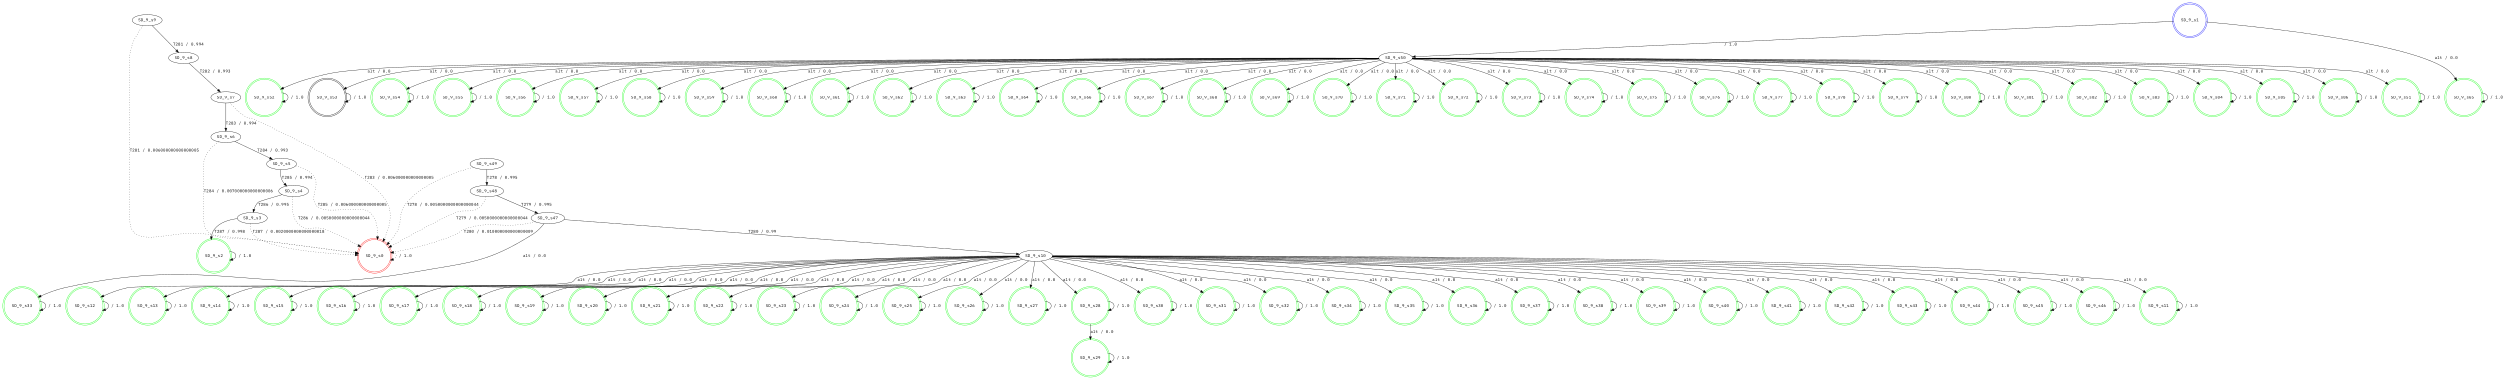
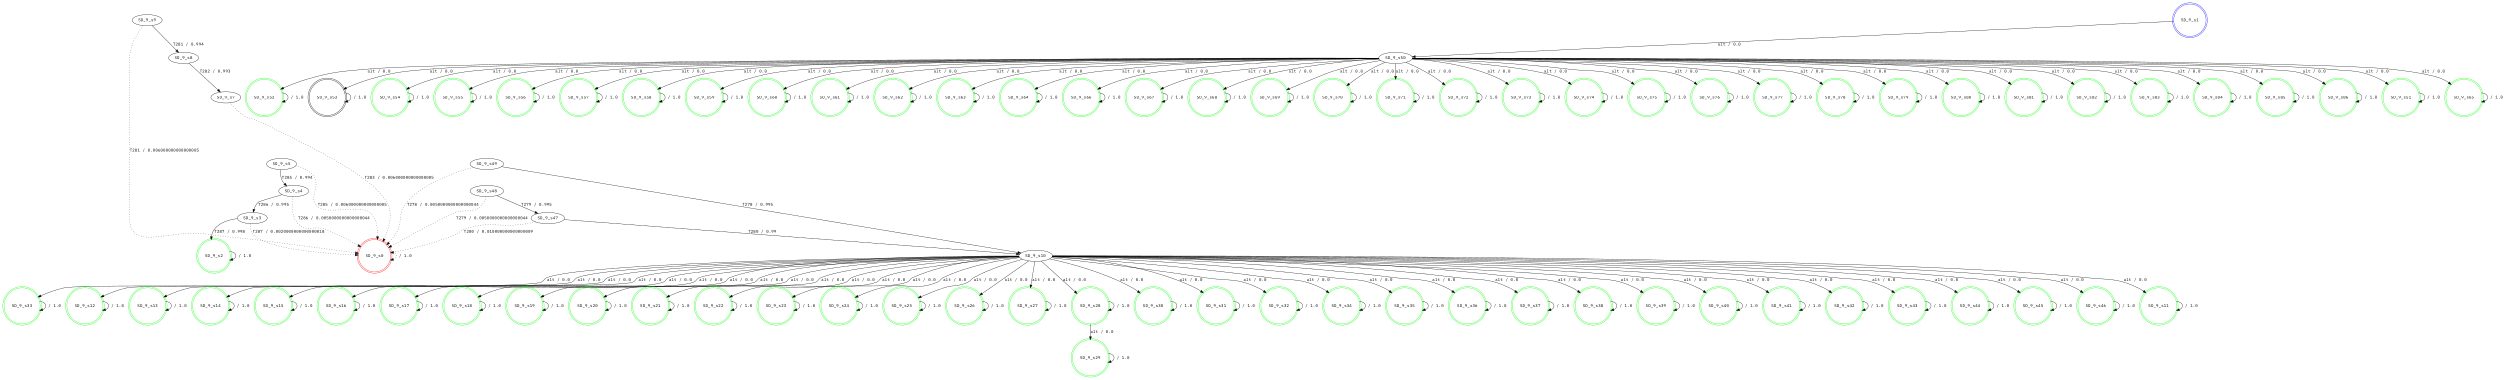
  digraph {
    fontname="IBM Plex Mono"
    node [color=green fontname="IBM Plex Mono" shape=doublecircle]
    edge [fontname="IBM Plex Mono"]
    n1 [color=red label=SD_9_s0]
    n2 [color=blue label=SD_9_s1]
    n3 [label=SD_9_s50 color="" shape=""]
    n4 [label=SD_9_s51]
    n5 [label=SD_9_s52]
    n6 [color=black label=SD_9_s53]
    n7 [label=SD_9_s54]
    n8 [label=SD_9_s55]
    n9 [label=SD_9_s56]
    n10 [label=SD_9_s57]
    n11 [label=SD_9_s58]
    n12 [label=SD_9_s59]
    n13 [label=SD_9_s60]
    n14 [label=SD_9_s61]
    n15 [label=SD_9_s62]
    n16 [label=SD_9_s63]
    n17 [label=SD_9_s64]
    n18 [label=SD_9_s65]
    n19 [label=SD_9_s66]
    n20 [label=SD_9_s67]
    n21 [label=SD_9_s68]
    n22 [label=SD_9_s69]
    n23 [label=SD_9_s70]
    n24 [label=SD_9_s71]
    n25 [label=SD_9_s72]
    n26 [label=SD_9_s73]
    n27 [label=SD_9_s74]
    n28 [label=SD_9_s75]
    n29 [label=SD_9_s76]
    n30 [label=SD_9_s77]
    n31 [label=SD_9_s78]
    n32 [label=SD_9_s79]
    n33 [label=SD_9_s80]
    n34 [label=SD_9_s81]
    n35 [label=SD_9_s82]
    n36 [label=SD_9_s83]
    n37 [label=SD_9_s84]
    n38 [label=SD_9_s85]
    n39 [label=SD_9_s86]
    n40 [label=SD_9_s2]
    n41 [label=SD_9_s3 color="" shape=""]
    n42 [label=SD_9_s4 color="" shape=""]
    n43 [label=SD_9_s5 color="" shape=""]
-   n44 [label=SD_9_s6 color="" shape=""]
    n45 [label=SD_9_s7 color="" shape=""]
    n46 [label=SD_9_s8 color="" shape=""]
    n47 [label=SD_9_s9 color="" shape=""]
    n48 [label=SD_9_s10 color="" shape=""]
    n49 [label=SD_9_s11]
    n50 [label=SD_9_s12]
    n51 [label=SD_9_s13]
    n52 [label=SD_9_s14]
    n53 [label=SD_9_s15]
    n54 [label=SD_9_s16]
    n55 [label=SD_9_s17]
    n56 [label=SD_9_s18]
    n57 [label=SD_9_s19]
    n58 [label=SD_9_s20]
    n59 [label=SD_9_s21]
    n60 [label=SD_9_s22]
    n61 [label=SD_9_s23]
    n62 [label=SD_9_s24]
    n63 [label=SD_9_s25]
    n64 [label=SD_9_s26]
    n65 [label=SD_9_s27]
    n66 [label=SD_9_s28]
    n67 [label=SD_9_s30]
    n68 [label=SD_9_s31]
    n69 [label=SD_9_s32]
    n70 [label=SD_9_s33]
    n71 [label=SD_9_s34]
    n72 [label=SD_9_s35]
    n73 [label=SD_9_s36]
    n74 [label=SD_9_s37]
    n75 [label=SD_9_s38]
    n76 [label=SD_9_s39]
    n77 [label=SD_9_s40]
    n78 [label=SD_9_s41]
    n79 [label=SD_9_s42]
    n80 [label=SD_9_s43]
    n81 [label=SD_9_s44]
    n82 [label=SD_9_s45]
    n83 [label=SD_9_s46]
    n84 [label=SD_9_s29]
    n85 [label=SD_9_s47 color="" shape=""]
    n86 [label=SD_9_s48 color="" shape=""]
    n87 [label=SD_9_s49 color="" shape=""]
    n1 -> n1 [label=" / 1.0" style=dotted]
-   n2 -> n3 [label=" / 1.0"]
+   n2 -> n3 [label="alt / 0.0"]
    n3 -> n4 [label="alt / 0.0"]
    n3 -> n5 [label="alt / 0.0"]
    n3 -> n6 [label="alt / 0.0"]
    n3 -> n7 [label="alt / 0.0"]
    n3 -> n8 [label="alt / 0.0"]
    n3 -> n9 [label="alt / 0.0"]
    n3 -> n10 [label="alt / 0.0"]
    n3 -> n11 [label="alt / 0.0"]
    n3 -> n12 [label="alt / 0.0"]
    n3 -> n13 [label="alt / 0.0"]
    n3 -> n14 [label="alt / 0.0"]
    n3 -> n15 [label="alt / 0.0"]
    n3 -> n16 [label="alt / 0.0"]
    n3 -> n17 [label="alt / 0.0"]
-   n2 -> n18 [label="alt / 0.0"]
+   n3 -> n18 [label="alt / 0.0"]
    n3 -> n19 [label="alt / 0.0"]
    n3 -> n20 [label="alt / 0.0"]
    n3 -> n21 [label="alt / 0.0"]
    n3 -> n22 [label="alt / 0.0"]
    n3 -> n23 [label="alt / 0.0"]
    n3 -> n24 [label="alt / 0.0"]
    n3 -> n25 [label="alt / 0.0"]
    n3 -> n26 [label="alt / 0.0"]
    n3 -> n27 [label="alt / 0.0"]
    n3 -> n28 [label="alt / 0.0"]
    n3 -> n29 [label="alt / 0.0"]
    n3 -> n30 [label="alt / 0.0"]
    n3 -> n31 [label="alt / 0.0"]
    n3 -> n32 [label="alt / 0.0"]
    n3 -> n33 [label="alt / 0.0"]
    n3 -> n34 [label="alt / 0.0"]
    n3 -> n35 [label="alt / 0.0"]
    n3 -> n36 [label="alt / 0.0"]
    n3 -> n37 [label="alt / 0.0"]
    n3 -> n38 [label="alt / 0.0"]
    n3 -> n39 [label="alt / 0.0"]
    n4 -> n4 [label=" / 1.0"]
    n5 -> n5 [label=" / 1.0"]
    n6 -> n6 [label=" / 1.0"]
    n7 -> n7 [label=" / 1.0"]
    n8 -> n8 [label=" / 1.0"]
    n9 -> n9 [label=" / 1.0"]
    n10 -> n10 [label=" / 1.0"]
    n11 -> n11 [label=" / 1.0"]
    n12 -> n12 [label=" / 1.0"]
    n13 -> n13 [label=" / 1.0"]
    n14 -> n14 [label=" / 1.0"]
    n15 -> n15 [label=" / 1.0"]
    n16 -> n16 [label=" / 1.0"]
    n17 -> n17 [label=" / 1.0"]
    n18 -> n18 [label=" / 1.0"]
    n19 -> n19 [label=" / 1.0"]
    n20 -> n20 [label=" / 1.0"]
    n21 -> n21 [label=" / 1.0"]
    n22 -> n22 [label=" / 1.0"]
    n23 -> n23 [label=" / 1.0"]
    n24 -> n24 [label=" / 1.0"]
    n25 -> n25 [label=" / 1.0"]
    n26 -> n26 [label=" / 1.0"]
    n27 -> n27 [label=" / 1.0"]
    n28 -> n28 [label=" / 1.0"]
    n29 -> n29 [label=" / 1.0"]
    n30 -> n30 [label=" / 1.0"]
    n31 -> n31 [label=" / 1.0"]
    n32 -> n32 [label=" / 1.0"]
    n33 -> n33 [label=" / 1.0"]
    n34 -> n34 [label=" / 1.0"]
    n35 -> n35 [label=" / 1.0"]
    n36 -> n36 [label=" / 1.0"]
    n37 -> n37 [label=" / 1.0"]
    n38 -> n38 [label=" / 1.0"]
    n39 -> n39 [label=" / 1.0"]
    n40 -> n40 [label=" / 1.0"]
    n41 -> n1 [label="T287 / 0.0020000000000000018" style=dotted]
    n41 -> n40 [label="T287 / 0.998"]
    n42 -> n1 [label="T286 / 0.0050000000000000044" style=dotted]
    n42 -> n41 [label="T286 / 0.995"]
    n43 -> n1 [label="T285 / 0.006000000000000005" style=dotted]
    n43 -> n42 [label="T285 / 0.994"]
-   n44 -> n1 [label="T284 / 0.007000000000000006" style=dotted]
-   n44 -> n43 [label="T284 / 0.993"]
    n45 -> n1 [label="T283 / 0.006000000000000005" style=dotted]
-   n45 -> n44 [label="T283 / 0.994"]
    n46 -> n45 [label="T282 / 0.993"]
    n47 -> n1 [label="T281 / 0.006000000000000005" style=dotted]
    n47 -> n46 [label="T281 / 0.994"]
    n48 -> n49 [label="alt / 0.0"]
    n48 -> n50 [label="alt / 0.0"]
    n48 -> n51 [label="alt / 0.0"]
    n48 -> n52 [label="alt / 0.0"]
    n48 -> n53 [label="alt / 0.0"]
    n48 -> n54 [label="alt / 0.0"]
    n48 -> n55 [label="alt / 0.0"]
    n48 -> n56 [label="alt / 0.0"]
    n48 -> n57 [label="alt / 0.0"]
    n48 -> n58 [label="alt / 0.0"]
    n48 -> n59 [label="alt / 0.0"]
    n48 -> n60 [label="alt / 0.0"]
    n48 -> n61 [label="alt / 0.0"]
    n48 -> n62 [label="alt / 0.0"]
    n48 -> n63 [label="alt / 0.0"]
    n48 -> n64 [label="alt / 0.0"]
    n48 -> n65 [label="alt / 0.0"]
    n48 -> n66 [label="alt / 0.0"]
    n48 -> n67 [label="alt / 0.0"]
    n48 -> n68 [label="alt / 0.0"]
    n48 -> n69 [label="alt / 0.0"]
-   n85 -> n70 [label="alt / 0.0"]
+   n48 -> n70 [label="alt / 0.0"]
    n48 -> n71 [label="alt / 0.0"]
    n48 -> n72 [label="alt / 0.0"]
    n48 -> n73 [label="alt / 0.0"]
    n48 -> n74 [label="alt / 0.0"]
    n48 -> n75 [label="alt / 0.0"]
    n48 -> n76 [label="alt / 0.0"]
    n48 -> n77 [label="alt / 0.0"]
    n48 -> n78 [label="alt / 0.0"]
    n48 -> n79 [label="alt / 0.0"]
    n48 -> n80 [label="alt / 0.0"]
    n48 -> n81 [label="alt / 0.0"]
    n48 -> n82 [label="alt / 0.0"]
    n48 -> n83 [label="alt / 0.0"]
    n49 -> n49 [label=" / 1.0"]
    n50 -> n50 [label=" / 1.0"]
    n51 -> n51 [label=" / 1.0"]
    n52 -> n52 [label=" / 1.0"]
    n53 -> n53 [label=" / 1.0"]
    n54 -> n54 [label=" / 1.0"]
    n55 -> n55 [label=" / 1.0"]
    n56 -> n56 [label=" / 1.0"]
    n57 -> n57 [label=" / 1.0"]
    n58 -> n58 [label=" / 1.0"]
    n59 -> n59 [label=" / 1.0"]
    n60 -> n60 [label=" / 1.0"]
    n61 -> n61 [label=" / 1.0"]
    n62 -> n62 [label=" / 1.0"]
    n63 -> n63 [label=" / 1.0"]
    n64 -> n64 [label=" / 1.0"]
    n65 -> n65 [label=" / 1.0"]
    n66 -> n66 [label=" / 1.0"]
    n66 -> n84 [label="alt / 0.0"]
    n67 -> n67 [label=" / 1.0"]
    n68 -> n68 [label=" / 1.0"]
    n69 -> n69 [label=" / 1.0"]
    n70 -> n70 [label=" / 1.0"]
    n71 -> n71 [label=" / 1.0"]
    n72 -> n72 [label=" / 1.0"]
    n73 -> n73 [label=" / 1.0"]
    n74 -> n74 [label=" / 1.0"]
    n75 -> n75 [label=" / 1.0"]
    n76 -> n76 [label=" / 1.0"]
    n77 -> n77 [label=" / 1.0"]
    n78 -> n78 [label=" / 1.0"]
    n79 -> n79 [label=" / 1.0"]
    n80 -> n80 [label=" / 1.0"]
    n81 -> n81 [label=" / 1.0"]
    n82 -> n82 [label=" / 1.0"]
    n83 -> n83 [label=" / 1.0"]
    n84 -> n84 [label=" / 1.0"]
    n85 -> n1 [label="T280 / 0.010000000000000009" style=dotted]
    n85 -> n48 [label="T280 / 0.99"]
    n86 -> n1 [label="T279 / 0.0050000000000000044" style=dotted]
    n86 -> n85 [label="T279 / 0.995"]
    n87 -> n1 [label="T278 / 0.0050000000000000044" style=dotted]
-   n87 -> n86 [label="T278 / 0.995"]
+   n87 -> n48 [label="T278 / 0.995"]
  }
